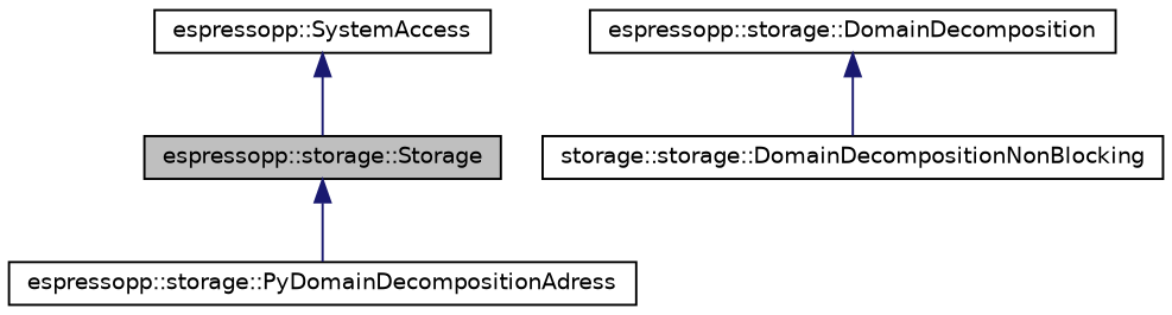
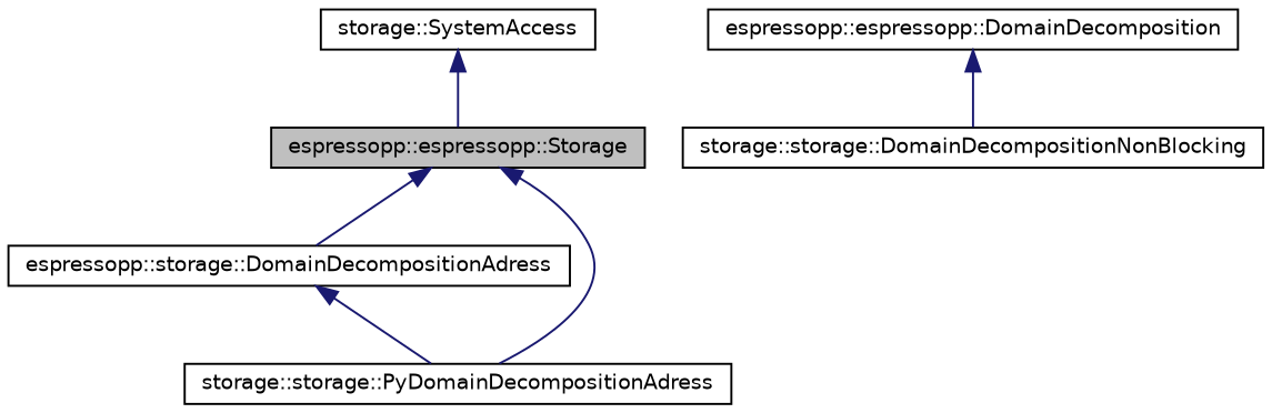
  digraph {
    rankdir=TB
    node [color=black fillcolor=white fontname=Helvetica fontsize=10 shape=record style=filled]
    edge [color=midnightblue dir=back fontname=Helvetica fontsize=10 labelfontname=Helvetica labelfontsize=10 style=solid]
-   n1 [fillcolor=grey75 fontcolor=black height=0.2 label="espressopp::storage::Storage" width=0.4]
-   n3 [height=0.2 label="espressopp::storage::PyDomainDecompositionAdress" width=0.4]
-   n4 [height=0.2 label="espressopp::storage::DomainDecomposition" width=0.4]
+   n1 [fillcolor=grey75 fontcolor=black height=0.2 label="espressopp::espressopp::Storage" width=0.4]
+   n2 [height=0.2 label="espressopp::storage::DomainDecompositionAdress" width=0.4]
+   n3 [height=0.2 label="storage::storage::PyDomainDecompositionAdress" width=0.4]
+   n4 [height=0.2 label="espressopp::espressopp::DomainDecomposition" width=0.4]
    n5 [height=0.2 label="storage::storage::DomainDecompositionNonBlocking" width=0.4]
-   n6 [height=0.2 label="espressopp::SystemAccess" width=0.4]
+   n6 [height=0.2 label="storage::SystemAccess" width=0.4]
+   n1 -> n2
    n1 -> n3
+   n2 -> n3
    n4 -> n5
    n6 -> n1
  }
